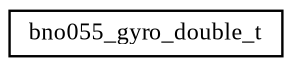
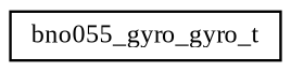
  digraph {
    rankdir=LR
    fontname="Liberation Serif"
-   n1 [color=black fillcolor=white fontname="Liberation Serif" fontsize=10 height=0.2 label=bno055_gyro_double_t shape=record style=filled width=0.4]
+   n1 [color=black fillcolor=white fontname="Liberation Serif" fontsize=10 height=0.2 label=bno055_gyro_gyro_t shape=record style=filled width=0.4]
  }
